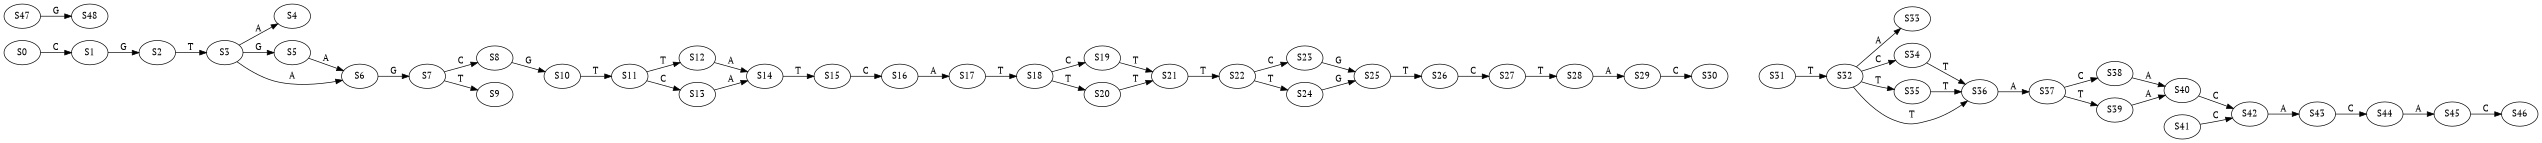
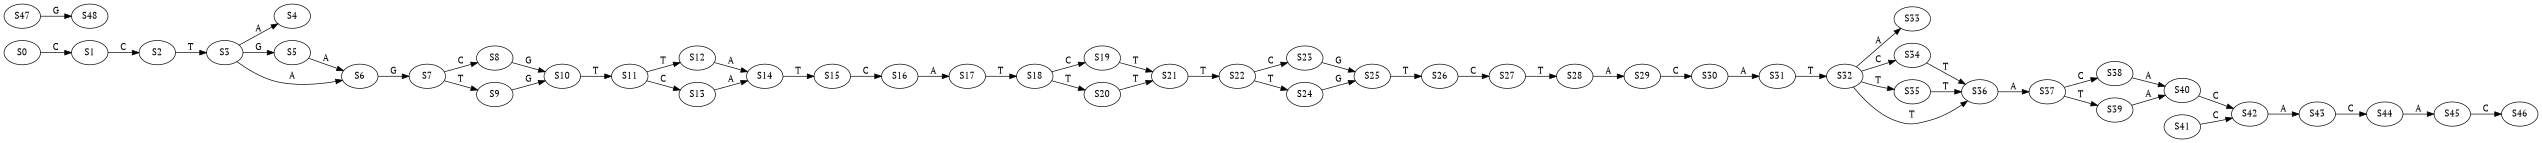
  strict digraph {
    fontname="PT Serif"
    rankdir=LR
    node [fontname="PT Serif"]
    edge [fontname="PT Serif"]
    S0
    S1
    S2
    S3
    S4
    S5
    S6
    S7
    S8
    S9
    S10
    S11
    S12
    S13
    S14
    S15
    S16
    S17
    S18
    S19
    S20
    S21
    S22
    S23
    S24
    S25
    S26
    S27
    S28
    S29
    S30
    S31
    S32
    S33
    S34
    S35
    S36
    S37
    S38
    S39
    S40
    S42
    S41
    S43
    S44
    S45
    S46
    S47
    S48
    S0 -> S1 [label=C]
-   S1 -> S2 [label=G]
+   S1 -> S2 [label=C]
    S2 -> S3 [label=T]
    S3 -> S4 [label=A]
    S3 -> S5 [label=G]
    S3 -> S6 [label=A]
    S5 -> S6 [label=A]
    S6 -> S7 [label=G]
    S7 -> S8 [label=C]
    S7 -> S9 [label=T]
    S8 -> S10 [label=G]
+   S9 -> S10 [label=G]
    S10 -> S11 [label=T]
    S11 -> S12 [label=T]
    S11 -> S13 [label=C]
    S12 -> S14 [label=A]
    S13 -> S14 [label=A]
    S14 -> S15 [label=T]
    S15 -> S16 [label=C]
    S16 -> S17 [label=A]
    S17 -> S18 [label=T]
    S18 -> S19 [label=C]
    S18 -> S20 [label=T]
    S19 -> S21 [label=T]
    S20 -> S21 [label=T]
    S21 -> S22 [label=T]
    S22 -> S23 [label=C]
    S22 -> S24 [label=T]
    S23 -> S25 [label=G]
    S24 -> S25 [label=G]
    S25 -> S26 [label=T]
    S26 -> S27 [label=C]
    S27 -> S28 [label=T]
    S28 -> S29 [label=A]
    S29 -> S30 [label=C]
+   S30 -> S31 [label=A]
    S31 -> S32 [label=T]
    S32 -> S33 [label=A]
    S32 -> S34 [label=C]
    S32 -> S35 [label=T]
    S32 -> S36 [label=T]
    S34 -> S36 [label=T]
    S35 -> S36 [label=T]
    S36 -> S37 [label=A]
    S37 -> S38 [label=C]
    S37 -> S39 [label=T]
    S38 -> S40 [label=A]
    S39 -> S40 [label=A]
    S40 -> S42 [label=C]
    S42 -> S43 [label=A]
    S41 -> S42 [label=C]
    S43 -> S44 [label=C]
    S44 -> S45 [label=A]
    S45 -> S46 [label=C]
    S47 -> S48 [label=G]
  }
